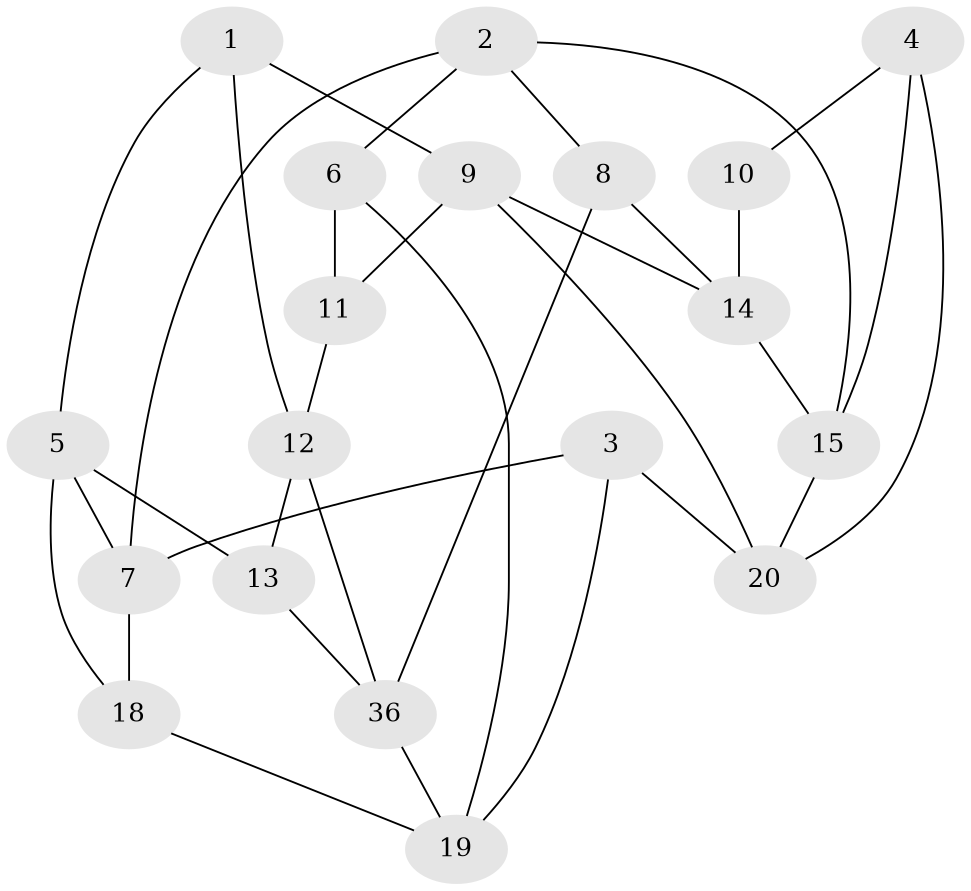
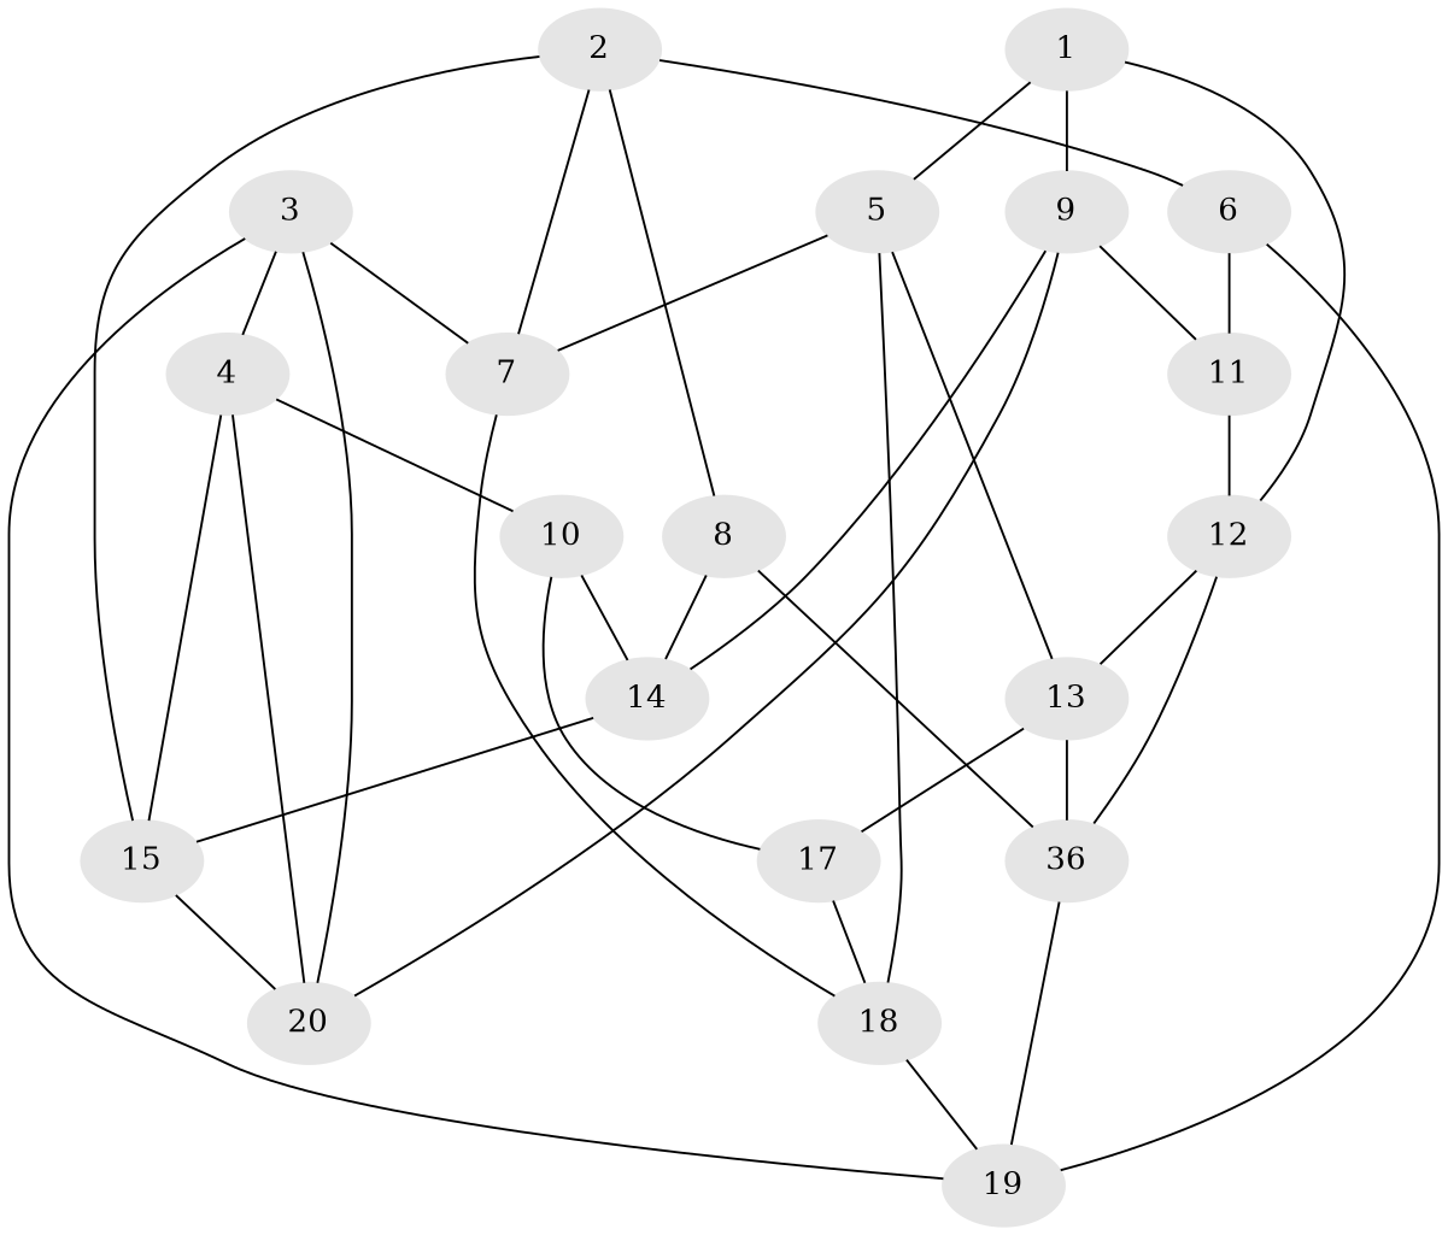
  graph {
    node [color=gray90 style=filled]
    1
    5
    9
    12
    7
    13
    18
    20
    11
    14
    10
+   17
    n13 [label=36]
    2
    6
    8
    15
    19
    3
    4
    1 -- 5
    1 -- 9
    1 -- 12
    5 -- 7
    5 -- 13
    5 -- 18
    9 -- 20
    9 -- 11
    9 -- 14
    12 -- 13
    12 -- n13
    7 -- 18
+   13 -- 17
    13 -- n13
    18 -- 19
    11 -- 12
    14 -- 15
    10 -- 14
+   10 -- 17
+   17 -- 18
    n13 -- 19
    2 -- 7
    2 -- 6
    2 -- 8
    2 -- 15
    6 -- 11
    6 -- 19
    8 -- 14
    8 -- n13
    15 -- 20
    3 -- 7
    3 -- 20
    3 -- 19
+   3 -- 4
    4 -- 20
    4 -- 10
    4 -- 15
  }
